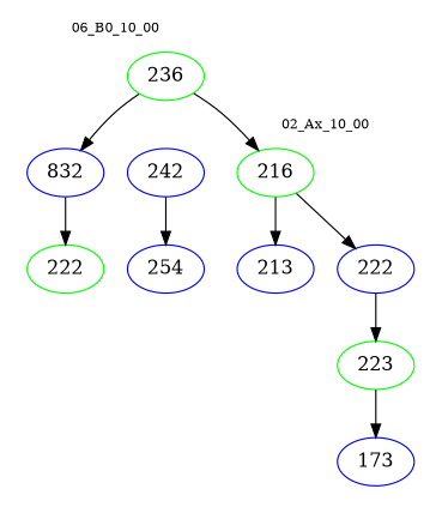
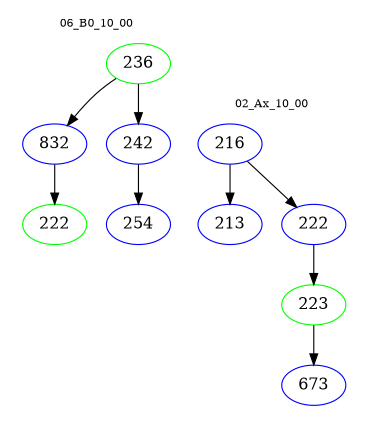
  digraph {
    node [color=blue]
    edge [color=black]
-   n1 [color=green label=216]
+   n1 [label=216]
    n2 [label=213]
    n3 [label=222]
-   n4 [label=173]
+   n4 [label=673]
    n5 [color=green label=223]
    n6 [color=green label=236]
    n7 [label=832]
    n8 [label=242]
    n9 [color=green label=222]
    n10 [label=254]
    subgraph cluster_1 {
      color=white
      fontsize=10
      label="02_Ax_10_00"
      n1
      n2
      n3
      n4
      n5
    }
    subgraph cluster_2 {
      color=white
      fontsize=10
      label="06_B0_10_00"
      n6
      n7
      n8
      n9
      n10
    }
    n1 -> n2
    n1 -> n3
    n3 -> n5
    n5 -> n4
    n6 -> n7
-   n6 -> n1
+   n6 -> n8
    n7 -> n9
    n8 -> n10
  }
